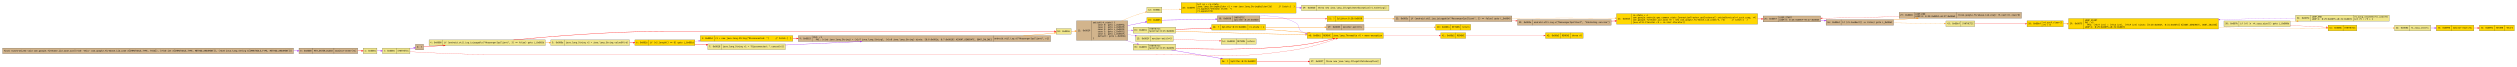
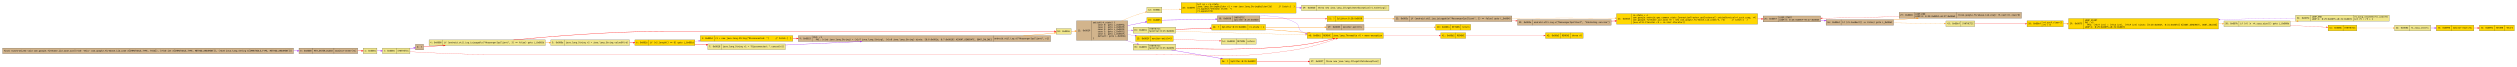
  digraph {
    fontname="JetBrains Mono"
    rankdir=LR
    node [fillcolor=gold fontname="JetBrains Mono" shape=record style=filled]
    edge [color=red fontname="JetBrains Mono" style=bold]
    n1 [fillcolor=tan label="{0\:\ 0x0000|MTH_ENTER_BLOCK\l|monitor\-enter(r4)\l}"]
    n2 [fillcolor=khaki label="{1\:\ 0x0001}"]
    n3 [fillcolor=khaki label="{2\:\ 0x0004|SYNTHETIC\l}"]
    n4 [fillcolor=tan label="{3\:\ ?}"]
    n5 [label="{40\:\ 0x00b1|REMOVE\l|java.lang.Throwable r5 = move\-exception\l}"]
    n6 [fillcolor=khaki label="{4\:\ 0x0008|if (android.util.Log.isLoggable(\"MessengerIpcClient\", 3) == false) goto L_0x0026\l}"]
    n7 [label="{41\:\ 0x00b2|REMOVE\l}"]
    n8 [fillcolor=khaki label="{5\:\ 0x000a|java.lang.String r2 = java.lang.String.valueOf(r6)\l}"]
    n9 [fillcolor=khaki label="{10\:\ 0x0026}"]
    n10 [label="{6\:\ 0x0016|if (r2.length() == 0) goto L_0x001d\l}"]
    n11 [fillcolor=tan label="{11\:\ 0x0029|switch(r4.state) \{\l    case 0: goto L_0x0092;\l    case 1: goto L_0x0035;\l    case 2: goto L_0x0035;\l    case 3: goto L_0x0031;\l    case 4: goto L_0x002f;\l    default: goto L_0x002c;\l\}\l}"]
    n12 [fillcolor=khaki label="{7\:\ 0x0018|java.lang.String r1 = \"Disconnected: \".concat(r2)\l}"]
    n13 [label="{8\:\ 0x001d|r1 = new java.lang.String(\"Disconnected: \")     \/\/ Catch:\{  \}\l}"]
    n14 [fillcolor=tan label="{9\:\ 0x0023|PHI: r1 \l  PHI: (r1v6 java.lang.String) = (r1v7 java.lang.String), (r1v8 java.lang.String) binds: [B:8:0x001d, B:7:0x0018] A[DONT_GENERATE, DONT_INLINE]\l|android.util.Log.d(\"MessengerIpcClient\", r1)\l}"]
    n15 [fillcolor=khaki label="{12\:\ 0x002c}"]
-   n16 [fillcolor=khaki label="{13\:\ 0x002f|monitor\-exit(r4)\l}"]
+   n16 [label="{13\:\ 0x002f|monitor\-exit(r4)\l}"]
    n17 [fillcolor=khaki label="{15\:\ 0x0031|SYNTHETIC\lSplitter:B:15:0x0031\l}"]
    n18 [label="{19\:\ 0x0035}"]
    n19 [fillcolor=khaki label="{35\:\ 0x0092|SYNTHETIC\lSplitter:B:35:0x0092\l}"]
    n20 [label="{38\:\ 0x0098|int r6 = r4.state\ljava.lang.StringBuilder r1 = new java.lang.StringBuilder(26)     \/\/ Catch:\{  \}\lr1.append(\"Unknown state: \")\lr1.append(r6)\l}"]
    n21 [fillcolor=khaki label="{14\:\ 0x0030|RETURN\l|return\l}"]
    n22 [label="{16\:\ ?|Splitter:B:15:0x0031\l|r4.state = 4\l}"]
    n23 [fillcolor=tan label="{20\:\ 0x0038|SYNTHETIC\lSplitter:B:20:0x0038\l}"]
    n24 [label="{36\:\ ?|Splitter:B:35:0x0092\l}"]
    n25 [fillcolor=khaki label="{39\:\ 0x00b0|throw new java.lang.IllegalStateException(r1.toString())\l}"]
    n26 [fillcolor=tan label="{17\:\ 0x0033|monitor\-exit(r4)\l}"]
    n27 [label="{18\:\ 0x0034|RETURN\l|return\l}"]
    n28 [label="{21\:\ ?|Splitter:B:20:0x0038\l}"]
    n29 [fillcolor=tan label="{22\:\ 0x003c|if (android.util.Log.isLoggable(\"MessengerIpcClient\", 2) == false) goto L_0x0045\l}"]
    n30 [fillcolor=tan label="{23\:\ 0x003e|android.util.Log.v(\"MessengerIpcClient\", \"Unbinding service\")\l}"]
    n31 [label="{24\:\ 0x0045|r4.state = 4\lcom.google.android.gms.common.stats.ConnectionTracker.getInstance().unbindService(r4.zzch.zzag, r4)\lcom.google.firebase.iid.zzam r0 = new com.google.firebase.iid.zzam(r5, r6)     \/\/ Catch:\{  \}\ljava.util.Iterator r5 = r4.zzcf.iterator()\l}"]
    n32 [fillcolor=tan label="{25\:\ 0x005f|LOOP_START\lLOOP:0: B:25:0x005f\-\>B:27:0x0065\l}"]
    n33 [fillcolor=tan label="{26\:\ 0x0063|if (r5.hasNext() == false) goto L_0x006f\l}"]
    n34 [fillcolor=tan label="{27\:\ 0x0065|LOOP_END\lLOOP:0: B:25:0x005f\-\>B:27:0x0065\l|((com.google.firebase.iid.zzaj) r5.next()).zza(r0)\l}"]
    n35 [fillcolor=khaki label="{43\:\ 0x006f|SYNTHETIC\l}"]
    n36 [label="{28\:\ 0x006f|r4.zzcf.clear()\lr5 = 0\l}"]
    n37 [label="{29\:\ 0x0075|LOOP_START\lPHI: r5 \l  PHI: (r5v7 int) = (r5v6 int), (r5v9 int) binds: [B:28:0x006f, B:31:0x007d] A[DONT_GENERATE, DONT_INLINE]\lLOOP:1: B:29:0x0075\-\>B:31:0x007d\l}"]
    n38 [fillcolor=khaki label="{30\:\ 0x007b|if (r5 \>= r4.zzcg.size()) goto L_0x008b\l}"]
    n39 [fillcolor=khaki label="{31\:\ 0x007d|LOOP_END\lLOOP:1: B:29:0x0075\-\>B:31:0x007d\l|r4.zzcg.valueAt(r5).zza(r0)\lint r5 = r5 + 1\l}"]
    n40 [label="{44\:\ 0x008b|SYNTHETIC\l}"]
    n41 [fillcolor=khaki label="{32\:\ 0x008b|r4.zzcg.clear()\l}"]
    n42 [label="{33\:\ 0x0090|monitor\-exit(r4)\l}"]
    n43 [label="{34\:\ 0x0091|RETURN\l|return\l}"]
    n44 [fillcolor=khaki label="{37\:\ 0x0097|throw new java.lang.IllegalStateException()\l}"]
    n45 [label="{42\:\ 0x00b3|REMOVE\l|throw r5\l}"]
    n46 [fillcolor=tan label="{final synchronized void com.google.firebase.iid.zzae.zza((r4v0 'this' com.google.firebase.iid.zzae A[IMMUTABLE_TYPE, THIS]), (r5v0 int A[IMMUTABLE_TYPE, METHOD_ARGUMENT]), (r6v0 java.lang.String A[IMMUTABLE_TYPE, METHOD_ARGUMENT])) }"]
    n1 -> n2
    n2 -> n3 [color=purple]
    n3 -> n4 [color=purple]
    n3 -> n5 [style=solid]
    n4 -> n6
    n5 -> n7 [style=solid]
    n6 -> n8 [color=darkorange]
    n6 -> n9
    n7 -> n45 [style=solid]
    n8 -> n10
    n9 -> n11 [color=darkorange]
    n10 -> n12
    n10 -> n13 [color=purple style=solid]
    n11 -> n15 [color=darkorange style=solid]
    n11 -> n16 [color=purple style=solid]
    n11 -> n17 [color=purple style=solid]
    n11 -> n18 [color=purple]
    n11 -> n19 [color=purple style=solid]
    n12 -> n14 [color=purple]
    n13 -> n14
    n14 -> n9 [color=darkorange]
    n15 -> n20 [color=darkorange style=solid]
    n16 -> n21 [style=solid]
-   n17 -> n5 [color=darkorange]
+   n17 -> n5 [color=darkorange style=solid]
    n17 -> n22
    n18 -> n23 [color=purple]
    n19 -> n5
    n19 -> n24 [color=purple]
    n20 -> n25 [color=purple]
    n22 -> n5 [color=darkorange]
    n22 -> n26 [color=darkorange]
    n23 -> n5 [color=purple style=solid]
    n23 -> n28 [style=solid]
    n24 -> n44
    n26 -> n27 [color=darkorange style=solid]
    n28 -> n29 [color=darkorange style=solid]
    n29 -> n30 [style=solid]
    n29 -> n31 [color=darkorange style=solid]
    n30 -> n31
    n31 -> n32
    n32 -> n33 [color=purple]
    n33 -> n34 [color=darkorange]
    n33 -> n35 [color=darkorange style=solid]
    n34 -> n32 [style=solid]
    n35 -> n36 [style=solid]
    n36 -> n37 [color=darkorange]
-   n37 -> n40 [color=darkorange style=solid]
+   n37 -> n38 [color=darkorange style=solid]
    n38 -> n39 [color=darkorange style=solid]
    n38 -> n40 [style=solid]
    n39 -> n37 [color=purple style=solid]
    n40 -> n41 [color=darkorange style=solid]
    n41 -> n42 [color=purple]
    n42 -> n43
    n46 -> n1 [color=purple]
  }
